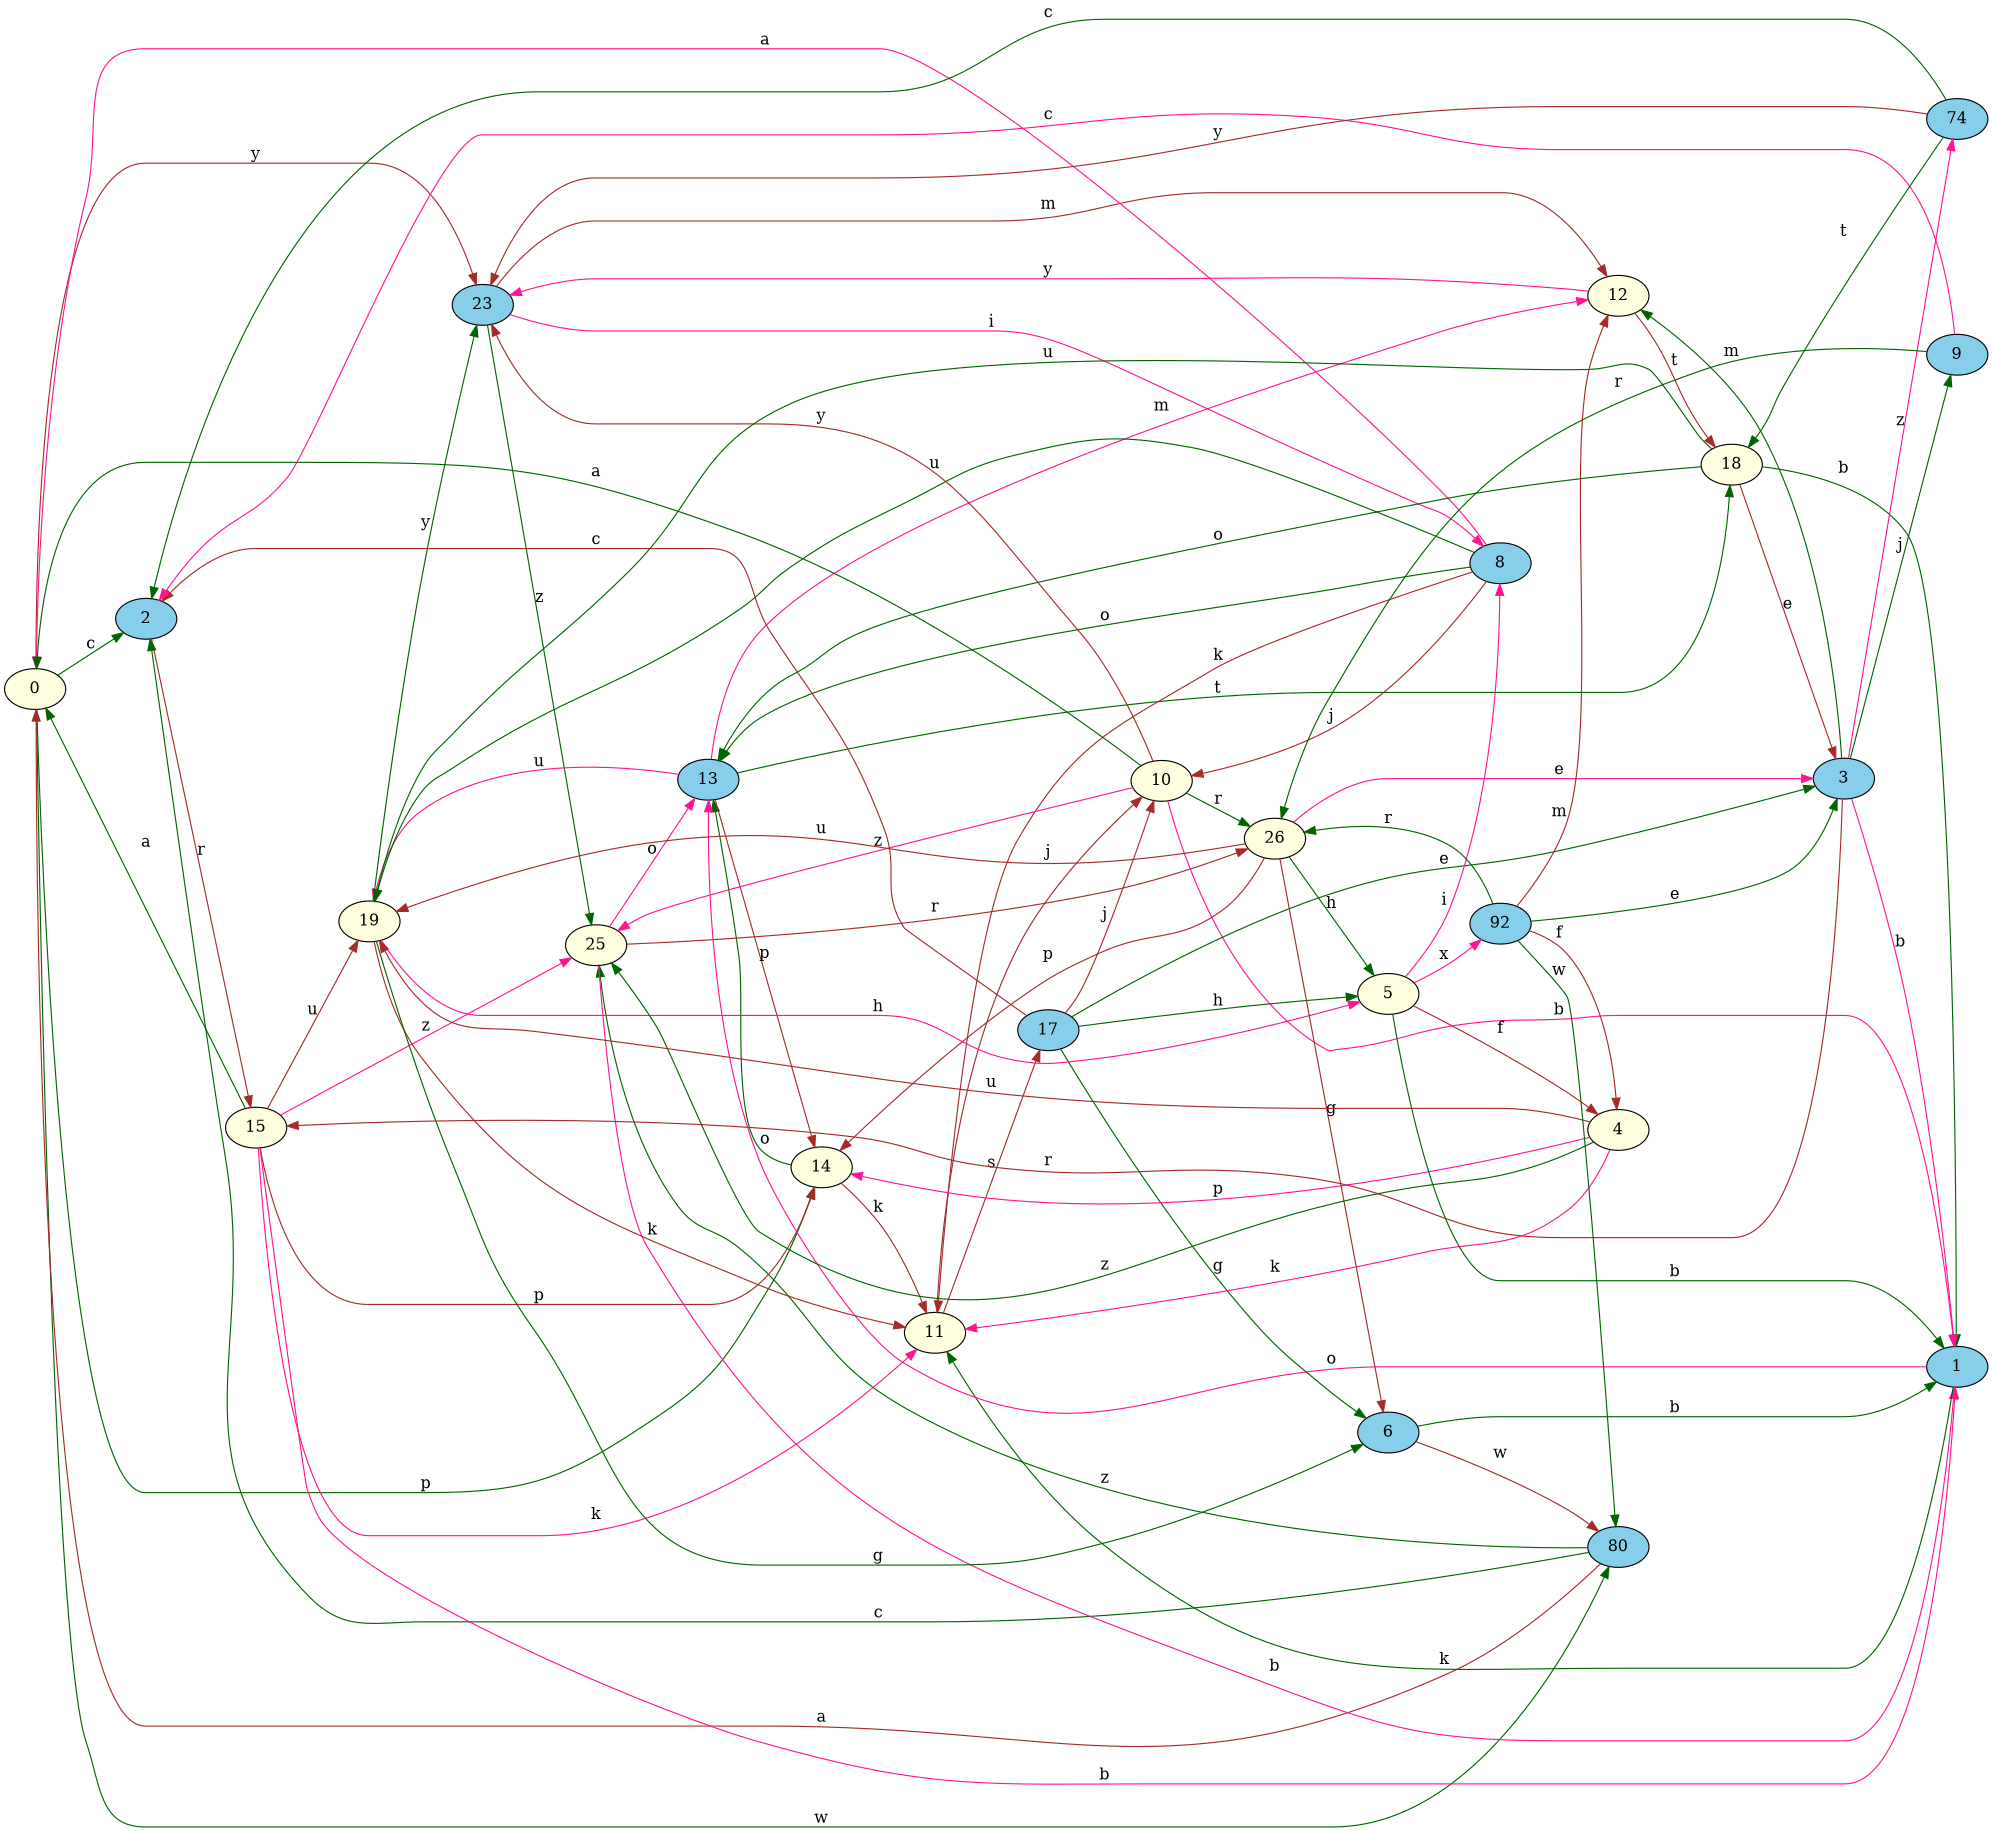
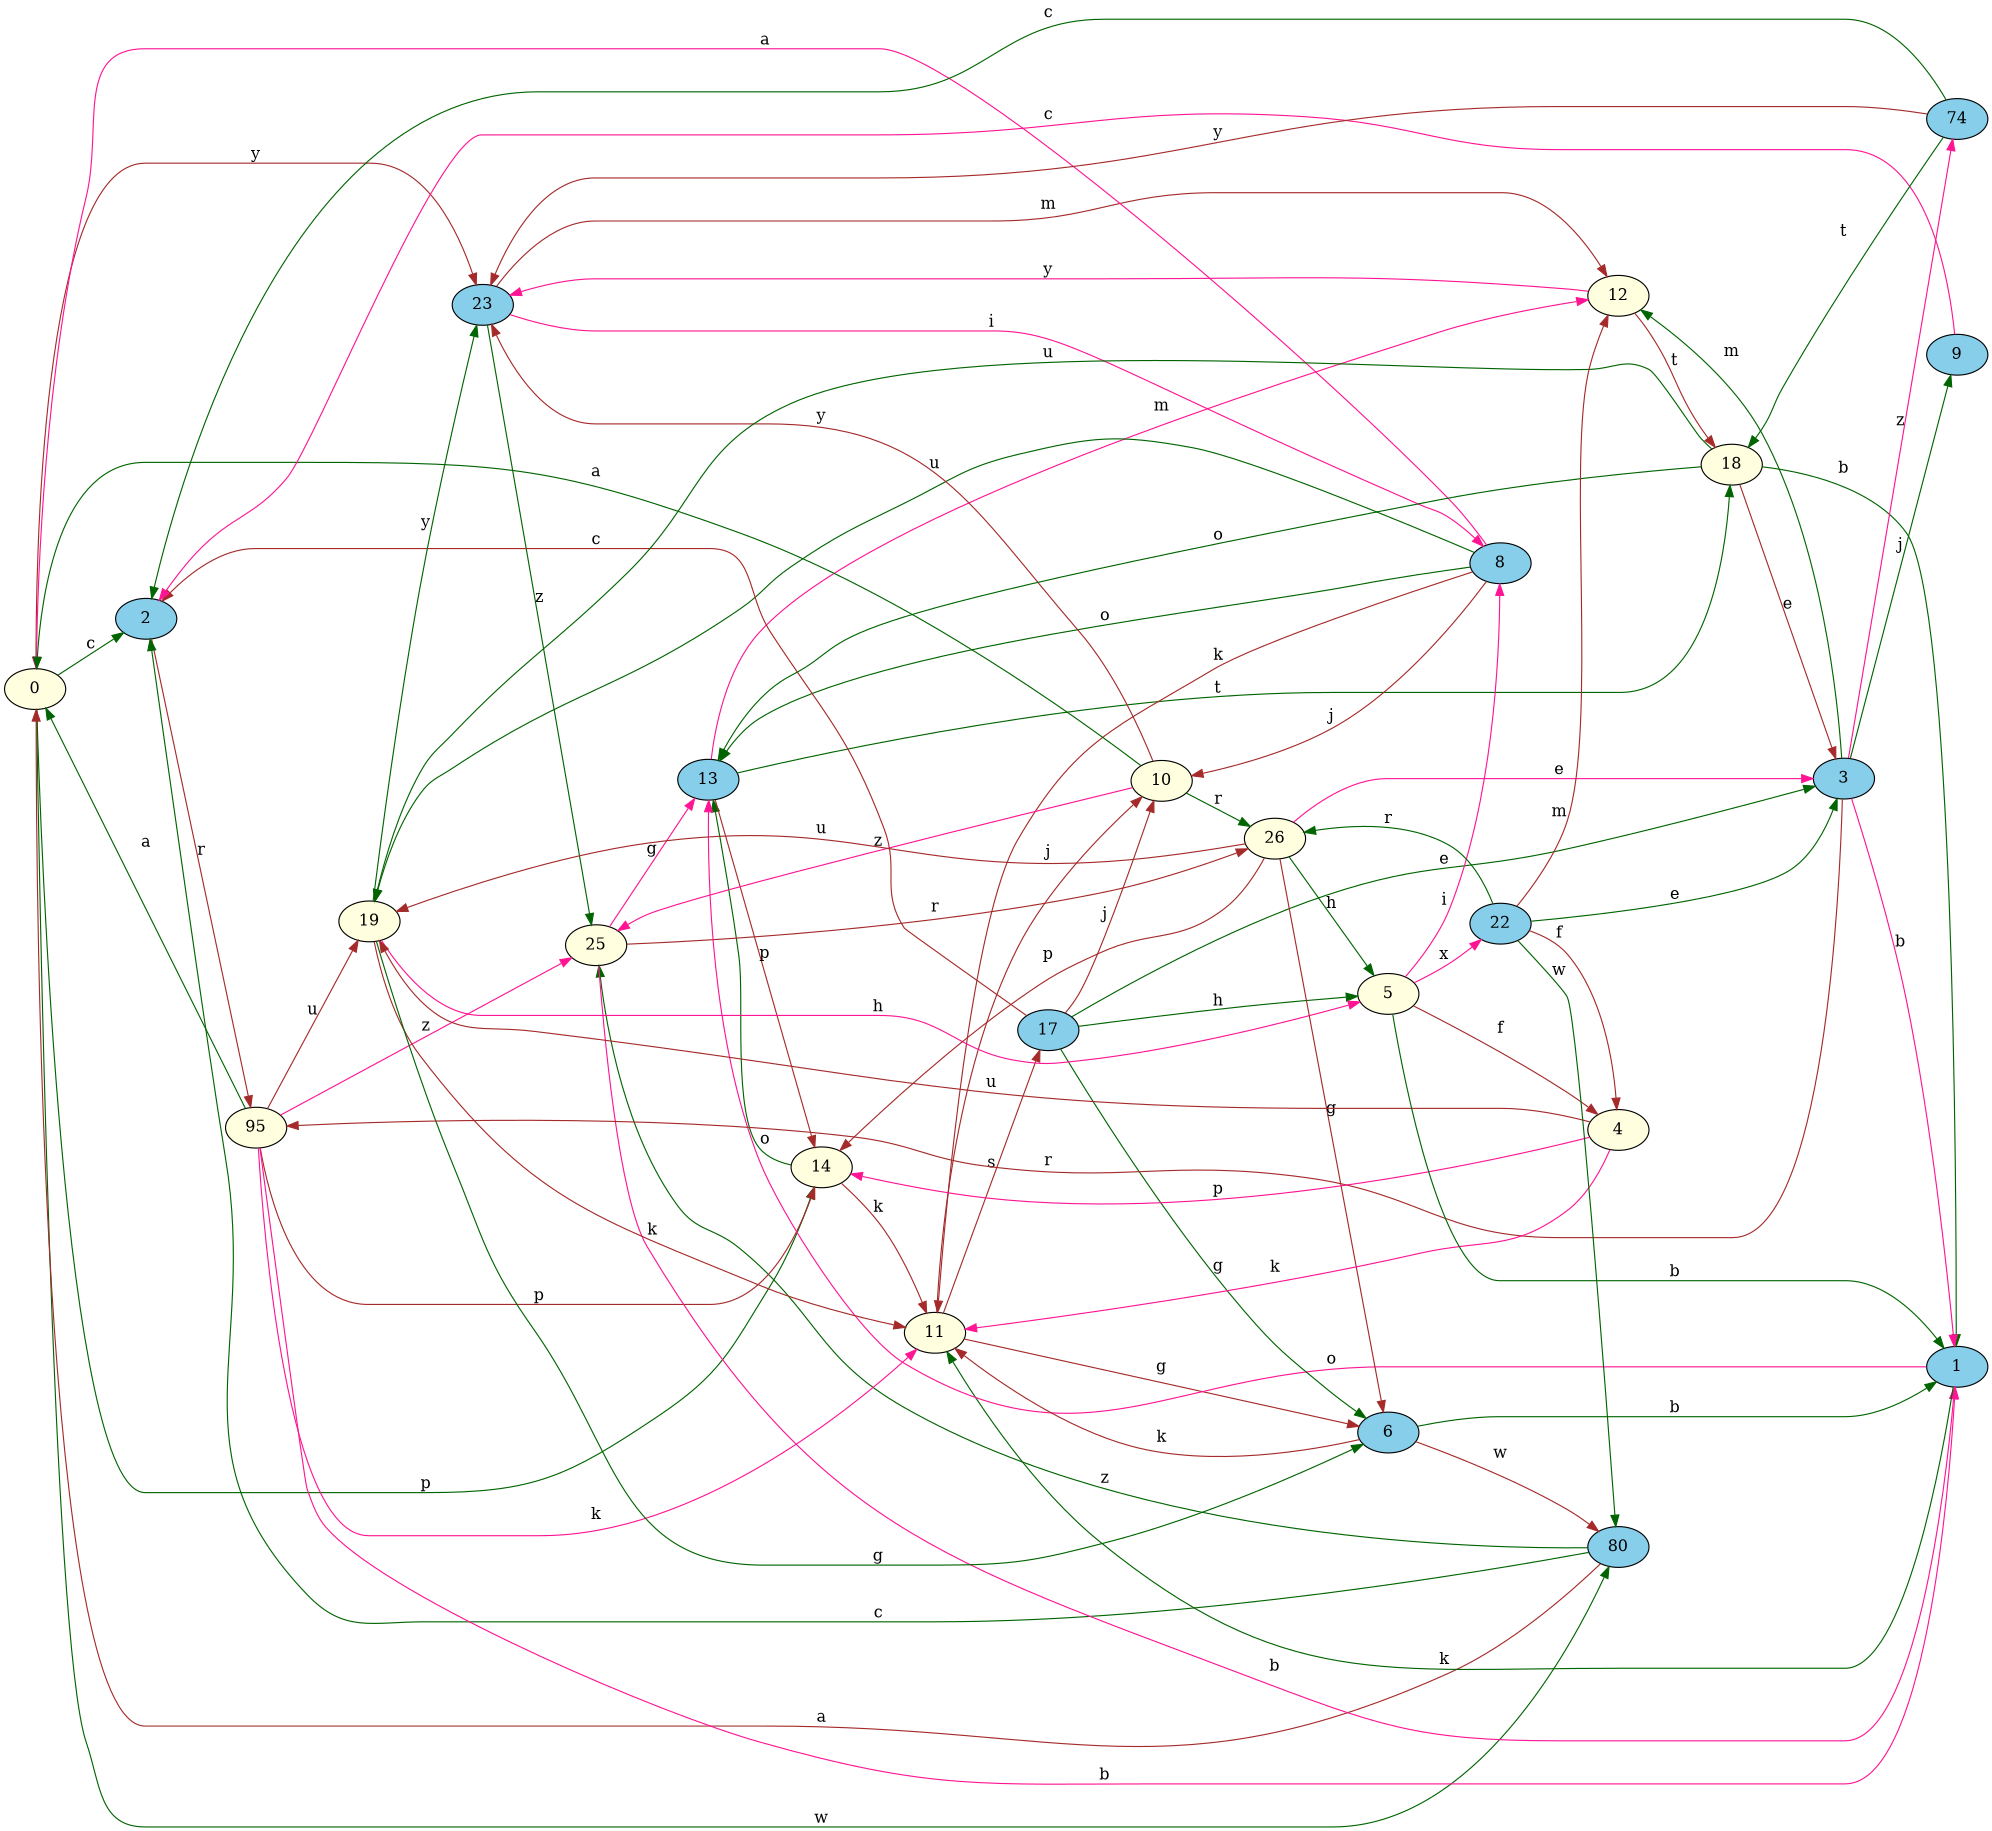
  strict digraph {
    rankdir=LR
    node [fillcolor=lightyellow style=filled]
    edge [color=darkgreen]
    0
    2 [fillcolor=skyblue]
    14
    n4 [fillcolor=skyblue label=80]
    23 [fillcolor=skyblue]
-   15
+   15 [label=95]
    11
    13 [fillcolor=skyblue]
    25
    12
    8 [fillcolor=skyblue]
    1 [fillcolor=skyblue]
    6 [fillcolor=skyblue]
    10
    17 [fillcolor=skyblue]
    19
    18
    3 [fillcolor=skyblue]
    9 [fillcolor=skyblue]
    n20 [fillcolor=skyblue label=74]
    n21 [label=26]
    4
    n23 [label=5]
-   22 [fillcolor=skyblue label=92]
+   22 [fillcolor=skyblue]
    0 -> 2 [label=c]
    0 -> 14 [label=p]
    0 -> n4 [label=w]
    0 -> 23 [color=brown label=y]
    2 -> 15 [color=brown label=r]
    14 -> 11 [color=brown label=k]
    14 -> 13 [label=o]
    n4 -> 0 [color=brown label=a]
    n4 -> 2 [label=c]
    n4 -> 25 [label=z]
    23 -> 25 [label=z]
    23 -> 12 [color=brown label=m]
    23 -> 8 [color=deeppink label=i]
    15 -> 0 [label=a]
    15 -> 14 [color=brown label=p]
    15 -> 11 [color=deeppink label=k]
    15 -> 25 [color=deeppink label=z]
    15 -> 1 [color=deeppink label=b]
    15 -> 19 [color=brown label=u]
+   11 -> 6 [color=brown label=g]
    11 -> 10 [color=brown label=j]
    11 -> 17 [color=brown label=s]
    13 -> 14 [color=brown label=p]
    13 -> 12 [color=deeppink label=m]
-   13 -> 19 [color=deeppink label=u]
    13 -> 18 [label=t]
-   25 -> 13 [color=deeppink label=o]
+   25 -> 13 [color=deeppink label=g]
    25 -> 1 [color=deeppink label=b]
    25 -> n21 [color=brown label=r]
    12 -> 23 [color=deeppink label=y]
    12 -> 18 [color=brown label=t]
    8 -> 0 [color=deeppink label=a]
    8 -> 11 [color=brown label=k]
    8 -> 13 [label=o]
    8 -> 10 [color=brown label=j]
    8 -> 19 [label=u]
    1 -> 11 [label=k]
    1 -> 13 [color=deeppink label=o]
    6 -> n4 [color=brown label=w]
+   6 -> 11 [color=brown label=k]
    6 -> 1 [label=b]
    10 -> 0 [label=a]
    10 -> 23 [color=brown label=y]
    10 -> 25 [color=deeppink label=z]
-   10 -> 1 [color=deeppink label=b]
    10 -> n21 [label=r]
    17 -> 2 [color=brown label=c]
    17 -> 6 [label=g]
    17 -> 10 [color=brown label=j]
    17 -> 3 [label=e]
    17 -> n23 [label=h]
    19 -> 23 [label=y]
    19 -> 11 [color=brown label=k]
    19 -> 6 [label=g]
    19 -> n23 [color=deeppink label=h]
    18 -> 13 [label=o]
    18 -> 1 [label=b]
    18 -> 19 [label=u]
    18 -> 3 [color=brown label=e]
    3 -> 15 [color=brown label=r]
    3 -> 12 [label=m]
    3 -> 1 [color=deeppink label=b]
    3 -> 9 [label=j]
    3 -> n20 [color=deeppink label=z]
    9 -> 2 [color=deeppink label=c]
-   9 -> n21 [label=r]
    n20 -> 2 [label=c]
    n20 -> 23 [color=brown label=y]
    n20 -> 18 [label=t]
    n21 -> 14 [color=brown label=p]
    n21 -> 6 [color=brown label=g]
    n21 -> 19 [color=brown label=u]
    n21 -> 3 [color=deeppink label=e]
    n21 -> n23 [label=h]
    4 -> 14 [color=deeppink label=p]
    4 -> 11 [color=deeppink label=k]
-   4 -> 25 [label=z]
    4 -> 19 [color=brown label=u]
    n23 -> 8 [color=deeppink label=i]
    n23 -> 1 [label=b]
    n23 -> 4 [color=brown label=f]
    n23 -> 22 [color=deeppink label=x]
    22 -> n4 [label=w]
    22 -> 12 [color=brown label=m]
    22 -> 3 [label=e]
    22 -> n21 [label=r]
    22 -> 4 [color=brown label=f]
  }
